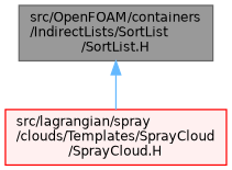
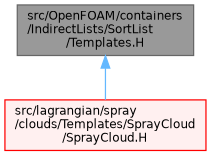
  digraph {
    node [fontname=Helvetica fontsize=10 shape=box style=filled]
-   n1 [color=gray40 fillcolor=grey60 fontcolor=black height=0.2 label="src/OpenFOAM/containers\l/IndirectLists/SortList\l/SortList.H" width=0.4]
+   n1 [color=gray40 fillcolor=grey60 fontcolor=black height=0.2 label="src/OpenFOAM/containers\l/IndirectLists/SortList\l/Templates.H" width=0.4]
    n2 [color=red fillcolor="#FFF0F0" height=0.2 label="src/lagrangian/spray\l/clouds/Templates/SprayCloud\l/SprayCloud.H" width=0.4]
    n1 -> n2 [color=steelblue1 dir=back fontname=Helvetica fontsize=10 labelfontname=Helvetica labelfontsize=10 style=solid]
  }
